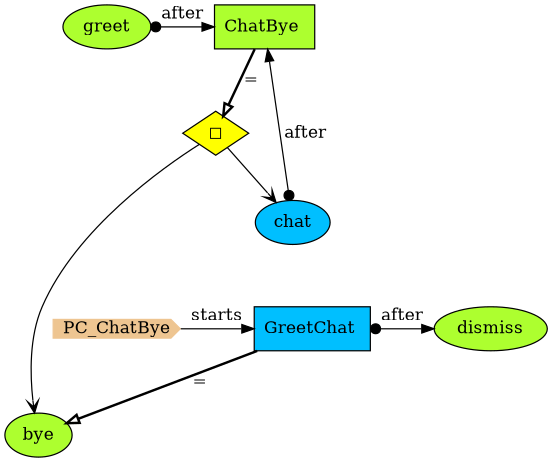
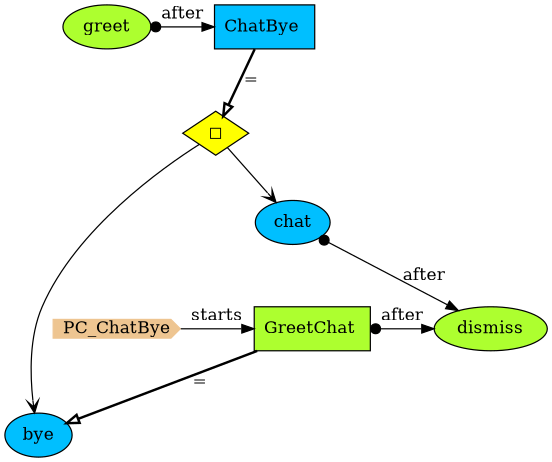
  digraph {
    node [fillcolor=deepskyblue shape=ellipse style=filled]
-   n1 [fillcolor=greenyellow label="ChatBye " shape=box]
+   n1 [label="ChatBye " shape=box]
    n2 [fillcolor=greenyellow label=greet]
-   n3 [label="GreetChat " shape=box]
+   n3 [fillcolor=greenyellow label="GreetChat " shape=box]
    n4 [fillcolor=greenyellow label=dismiss]
    n5 [color=burlywood2 height=.2 label=PC_ChatBye shape=cds width=.2 fillcolor=""]
    n6 [fillcolor=yellow label="◻︎" shape=diamond]
-   n7 [fillcolor=greenyellow label=bye]
+   n7 [label=bye]
    n8 [label=chat]
    subgraph sub_1 {
      rank=same
      n1
      n2
    }
    subgraph sub_2 {
      rank=same
      n3
      n4
    }
    subgraph sub_3 {
      rank=same
      n3
      n5
    }
    n1 -> n6 [arrowhead=onormal label="=" penwidth=2]
    n2 -> n1 [arrowtail=dot dir=both label=after]
    n3 -> n4 [arrowtail=dot dir=both label=after]
    n3 -> n7 [arrowhead=onormal label="=" penwidth=2]
    n5 -> n3 [label=starts]
    n6 -> n7 [arrowhead=open]
    n6 -> n8 [arrowhead=open]
-   n8 -> n1 [arrowtail=dot dir=both label=after]
+   n8 -> n4 [arrowtail=dot dir=both label=after]
  }
